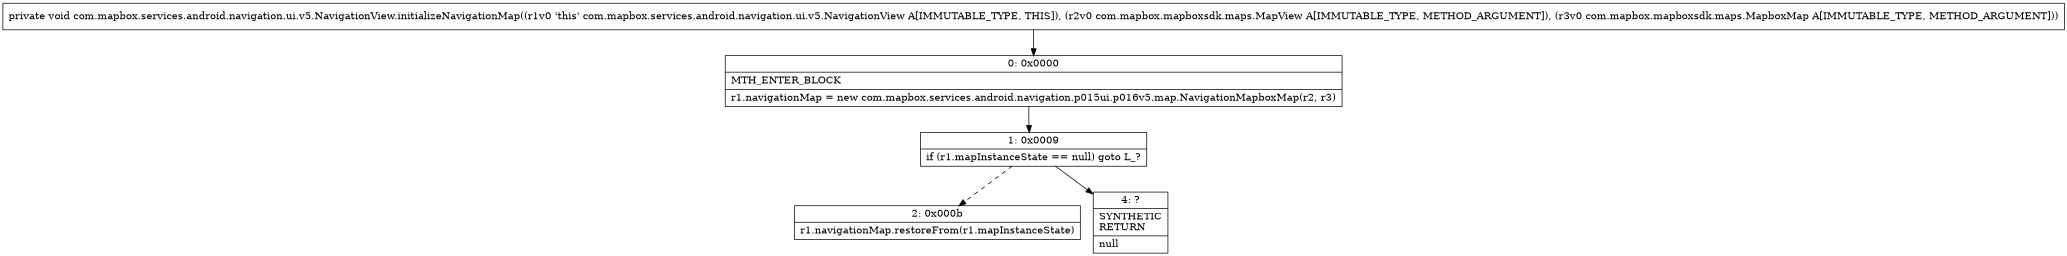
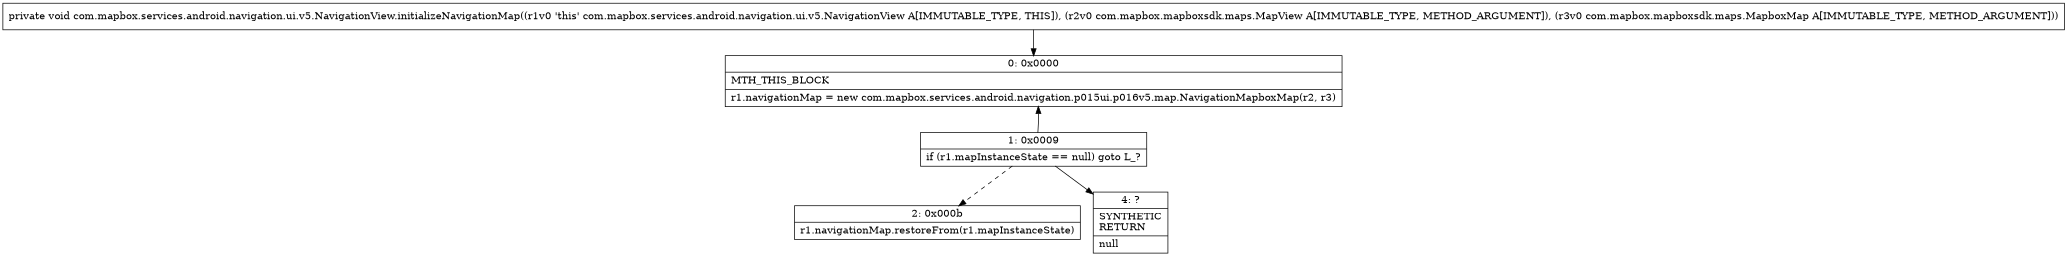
  digraph {
    node [shape=record]
-   n1 [label="{0\:\ 0x0000|MTH_ENTER_BLOCK\l|r1.navigationMap = new com.mapbox.services.android.navigation.p015ui.p016v5.map.NavigationMapboxMap(r2, r3)\l}"]
+   n1 [label="{0\:\ 0x0000|MTH_THIS_BLOCK\l|r1.navigationMap = new com.mapbox.services.android.navigation.p015ui.p016v5.map.NavigationMapboxMap(r2, r3)\l}"]
    n2 [label="{1\:\ 0x0009|if (r1.mapInstanceState == null) goto L_?\l}"]
    n3 [label="{2\:\ 0x000b|r1.navigationMap.restoreFrom(r1.mapInstanceState)\l}"]
    n4 [label="{4\:\ ?|SYNTHETIC\lRETURN\l|null\l}"]
    n5 [label="{private void com.mapbox.services.android.navigation.ui.v5.NavigationView.initializeNavigationMap((r1v0 'this' com.mapbox.services.android.navigation.ui.v5.NavigationView A[IMMUTABLE_TYPE, THIS]), (r2v0 com.mapbox.mapboxsdk.maps.MapView A[IMMUTABLE_TYPE, METHOD_ARGUMENT]), (r3v0 com.mapbox.mapboxsdk.maps.MapboxMap A[IMMUTABLE_TYPE, METHOD_ARGUMENT])) }"]
-   n1 -> n2
+   n2 -> n1
    n2 -> n3 [style=dashed]
    n2 -> n4
    n5 -> n1
  }
